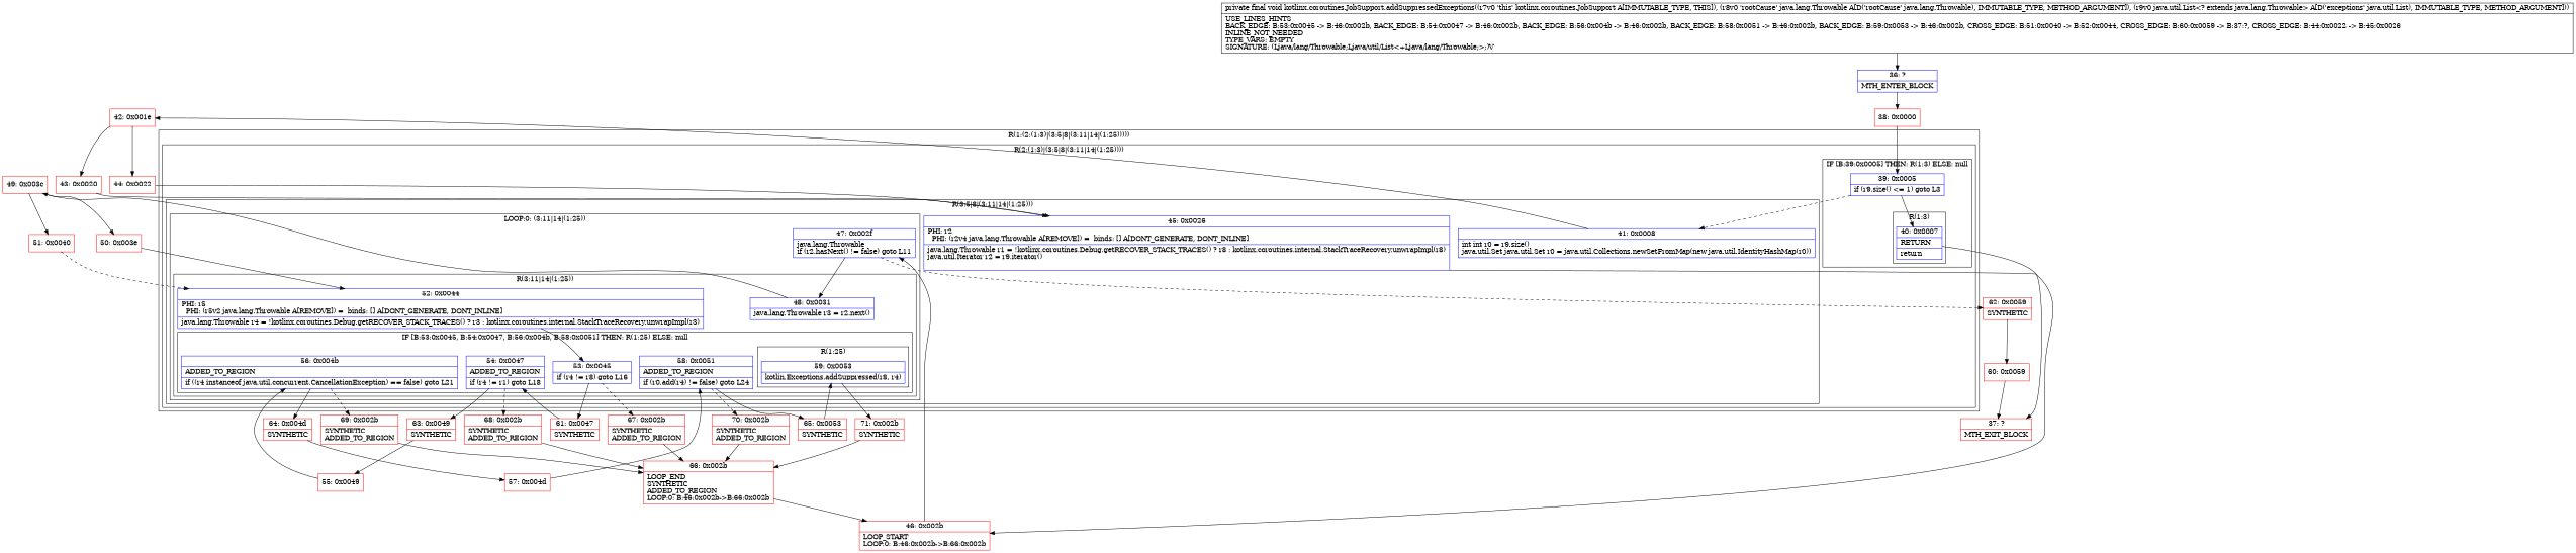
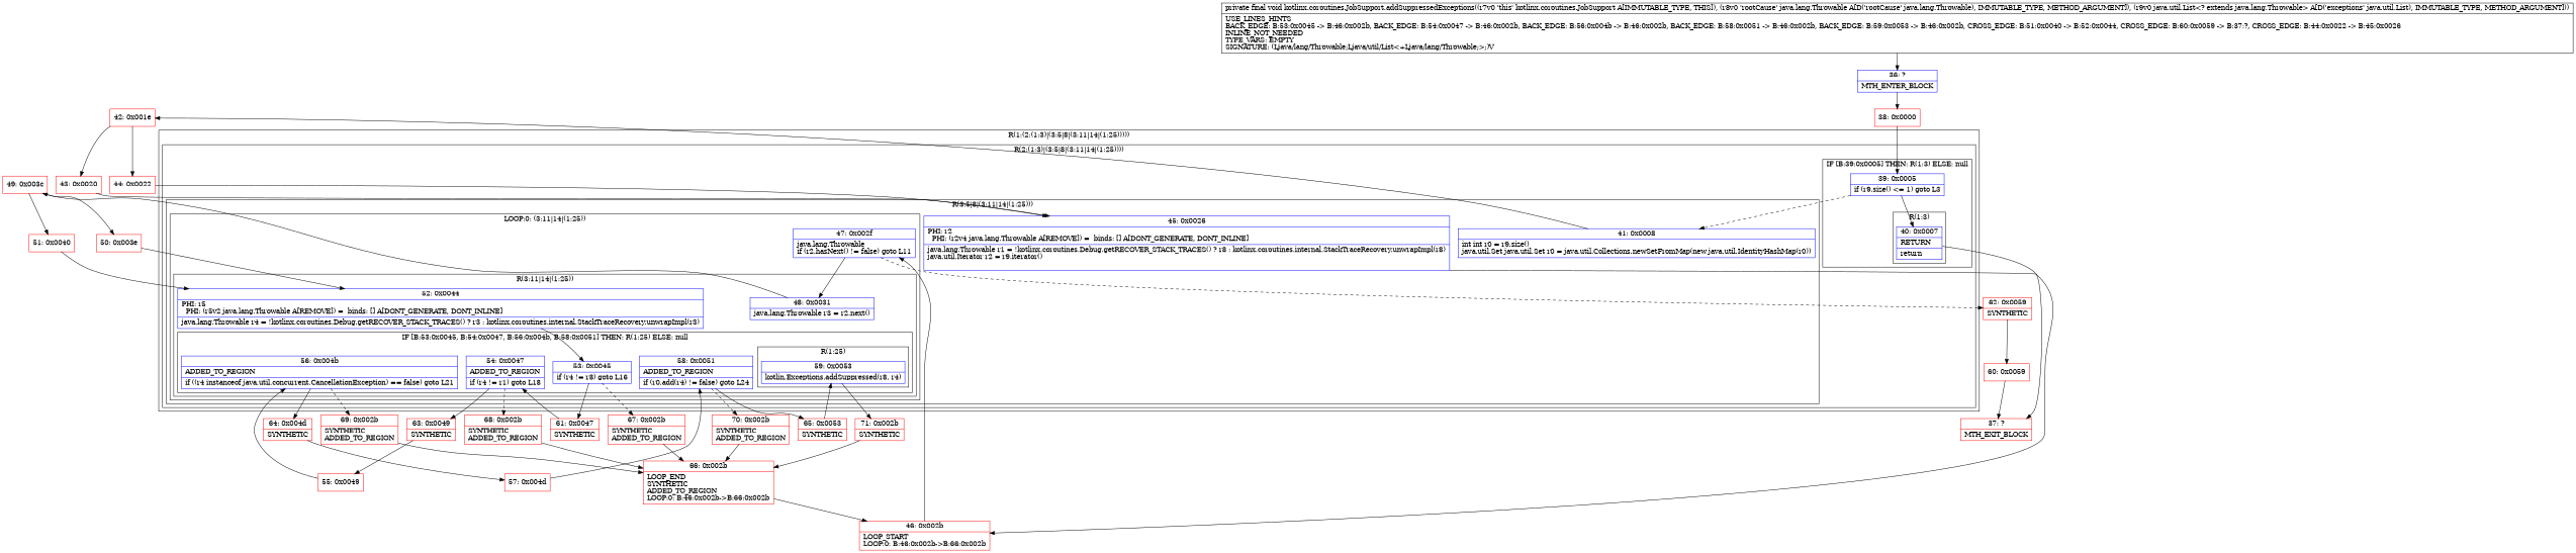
  digraph {
    node [color=red shape=record]
    n1 [color=blue label="{40\:\ 0x0007|RETURN\l|return\l}"]
    n2 [color=blue label="{39\:\ 0x0005|if (r9.size() \<= 1) goto L3\l}"]
    n3 [color=blue label="{59\:\ 0x0053|kotlin.Exceptions.addSuppressed(r8, r4)\l}"]
    n4 [color=blue label="{53\:\ 0x0045|if (r4 != r8) goto L16\l}"]
    n5 [color=blue label="{54\:\ 0x0047|ADDED_TO_REGION\l|if (r4 != r1) goto L18\l}"]
    n6 [color=blue label="{56\:\ 0x004b|ADDED_TO_REGION\l|if ((r4 instanceof java.util.concurrent.CancellationException) == false) goto L21\l}"]
    n7 [color=blue label="{58\:\ 0x0051|ADDED_TO_REGION\l|if (r0.add(r4) != false) goto L24\l}"]
    n8 [color=blue label="{48\:\ 0x0031|java.lang.Throwable r3 = r2.next()\l}"]
    n9 [color=blue label="{52\:\ 0x0044|PHI: r5 \l  PHI: (r5v2 java.lang.Throwable A[REMOVE]) =  binds: [] A[DONT_GENERATE, DONT_INLINE]\l|java.lang.Throwable r4 = !kotlinx.coroutines.Debug.getRECOVER_STACK_TRACES() ? r3 : kotlinx.coroutines.internal.StackTraceRecovery.unwrapImpl(r3)\l}"]
    n10 [color=blue label="{47\:\ 0x002f|java.lang.Throwable \lif (r2.hasNext() != false) goto L11\l}"]
    n11 [color=blue label="{41\:\ 0x0008|int int r0 = r9.size()\ljava.util.Set java.util.Set r0 = java.util.Collections.newSetFromMap(new java.util.IdentityHashMap(r0))\l}"]
    n12 [color=blue label="{45\:\ 0x0026|PHI: r2 \l  PHI: (r2v4 java.lang.Throwable A[REMOVE]) =  binds: [] A[DONT_GENERATE, DONT_INLINE]\l|java.lang.Throwable r1 = !kotlinx.coroutines.Debug.getRECOVER_STACK_TRACES() ? r8 : kotlinx.coroutines.internal.StackTraceRecovery.unwrapImpl(r8)\ljava.util.Iterator r2 = r9.iterator()\l\l}"]
    n13 [label="{37\:\ ?|MTH_EXIT_BLOCK\l}"]
    n14 [label="{71\:\ 0x002b|SYNTHETIC\l}"]
    n15 [label="{61\:\ 0x0047|SYNTHETIC\l}"]
    n16 [label="{67\:\ 0x002b|SYNTHETIC\lADDED_TO_REGION\l}"]
    n17 [label="{63\:\ 0x0049|SYNTHETIC\l}"]
    n18 [label="{68\:\ 0x002b|SYNTHETIC\lADDED_TO_REGION\l}"]
    n19 [label="{64\:\ 0x004d|SYNTHETIC\l}"]
    n20 [label="{69\:\ 0x002b|SYNTHETIC\lADDED_TO_REGION\l}"]
    n21 [label="{65\:\ 0x0053|SYNTHETIC\l}"]
    n22 [label="{70\:\ 0x002b|SYNTHETIC\lADDED_TO_REGION\l}"]
    n23 [label="{49\:\ 0x003c}"]
    n24 [label="{62\:\ 0x0059|SYNTHETIC\l}"]
    n25 [label="{42\:\ 0x001e}"]
    n26 [label="{46\:\ 0x002b|LOOP_START\lLOOP:0: B:46:0x002b\-\>B:66:0x002b\l}"]
    n27 [label="{43\:\ 0x0020}"]
    n28 [label="{44\:\ 0x0022}"]
    n29 [label="{60\:\ 0x0059}"]
    n30 [label="{50\:\ 0x003e}"]
    n31 [label="{51\:\ 0x0040}"]
    n32 [label="{66\:\ 0x002b|LOOP_END\lSYNTHETIC\lADDED_TO_REGION\lLOOP:0: B:46:0x002b\-\>B:66:0x002b\l}"]
    n33 [label="{55\:\ 0x0049}"]
    n34 [label="{57\:\ 0x004d}"]
    n35 [color=blue label="{36\:\ ?|MTH_ENTER_BLOCK\l}"]
    n36 [label="{38\:\ 0x0000}"]
    n37 [label="{private final void kotlinx.coroutines.JobSupport.addSuppressedExceptions((r7v0 'this' kotlinx.coroutines.JobSupport A[IMMUTABLE_TYPE, THIS]), (r8v0 'rootCause' java.lang.Throwable A[D('rootCause' java.lang.Throwable), IMMUTABLE_TYPE, METHOD_ARGUMENT]), (r9v0 java.util.List\<? extends java.lang.Throwable\> A[D('exceptions' java.util.List), IMMUTABLE_TYPE, METHOD_ARGUMENT]))  | USE_LINES_HINTS\lBACK_EDGE: B:53:0x0045 \-\> B:46:0x002b, BACK_EDGE: B:54:0x0047 \-\> B:46:0x002b, BACK_EDGE: B:56:0x004b \-\> B:46:0x002b, BACK_EDGE: B:58:0x0051 \-\> B:46:0x002b, BACK_EDGE: B:59:0x0053 \-\> B:46:0x002b, CROSS_EDGE: B:51:0x0040 \-\> B:52:0x0044, CROSS_EDGE: B:60:0x0059 \-\> B:37:?, CROSS_EDGE: B:44:0x0022 \-\> B:45:0x0026\lINLINE_NOT_NEEDED\lTYPE_VARS: EMPTY\lSIGNATURE: (Ljava\/lang\/Throwable;Ljava\/util\/List\<+Ljava\/lang\/Throwable;\>;)V\l}" color=""]
    subgraph cluster_1 {
      label="R(1:(2:(1:3)|(3:5|8|(3:11|14|(1:25)))))"
      subgraph cluster_2 {
        label="R(2:(1:3)|(3:5|8|(3:11|14|(1:25))))"
        subgraph cluster_3 {
          label="IF [B:39:0x0005] THEN: R(1:3) ELSE: null"
          n2
          subgraph cluster_4 {
            label="R(1:3)"
            n1
          }
        }
        subgraph cluster_5 {
          label="R(3:5|8|(3:11|14|(1:25)))"
          n11
          n12
          subgraph cluster_6 {
            label="LOOP:0: (3:11|14|(1:25))"
            n10
            subgraph cluster_7 {
              label="R(3:11|14|(1:25))"
              n8
              n9
              subgraph cluster_8 {
                label="IF [B:53:0x0045, B:54:0x0047, B:56:0x004b, B:58:0x0051] THEN: R(1:25) ELSE: null"
                n4
                n5
                n6
                n7
                subgraph cluster_9 {
                  label="R(1:25)"
                  n3
                }
              }
            }
          }
        }
      }
    }
    n1 -> n13
    n2 -> n1
    n2 -> n11 [style=dashed]
    n3 -> n14
    n4 -> n15
    n4 -> n16 [style=dashed]
    n5 -> n17
    n5 -> n18 [style=dashed]
    n6 -> n19
    n6 -> n20 [style=dashed]
    n7 -> n21
    n7 -> n22 [style=dashed]
    n8 -> n23
    n9 -> n4
    n10 -> n8
    n10 -> n24 [style=dashed]
    n11 -> n25
    n12 -> n26
    n14 -> n32
    n15 -> n5
    n16 -> n32
    n17 -> n33
    n18 -> n32
    n19 -> n34
    n20 -> n32
    n21 -> n3
    n22 -> n32
    n23 -> n30
    n23 -> n31
    n24 -> n29
    n25 -> n27
    n25 -> n28
    n26 -> n10
    n27 -> n12
    n28 -> n12
    n29 -> n13
    n30 -> n9
-   n31 -> n9 [style=dashed]
+   n31 -> n9
    n32 -> n26
    n33 -> n6
    n34 -> n7
    n35 -> n36
    n36 -> n2
    n37 -> n35
  }
